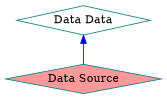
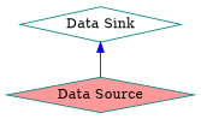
  digraph {
    node [color=teal shape=diamond]
    n1 [fillcolor="#ff9999" label="Data Source" style=filled]
-   n2 [label="Data Data"]
+   n2 [label="Data Sink"]
    n2 -> n1 [dir=back color=blue]
  }
